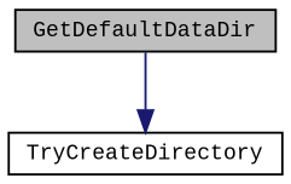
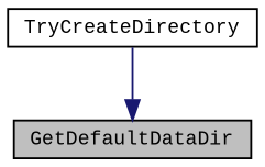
  digraph {
    rankdir=TB
    fontname="Liberation Mono"
    node [color=black fontname="Liberation Mono" fontsize=10 shape=record style=filled]
    n1 [fillcolor=grey75 fontcolor=black height=0.2 label=GetDefaultDataDir width=0.4]
    n2 [fillcolor=white height=0.2 label=TryCreateDirectory width=0.4]
-   n1 -> n2 [color=midnightblue fontname="Liberation Mono" fontsize=10 labelfontname=Helvetica labelfontsize=10 style=solid]
+   n2 -> n1 [color=midnightblue fontname="Liberation Mono" fontsize=10 labelfontname=Helvetica labelfontsize=10 style=solid]
  }
